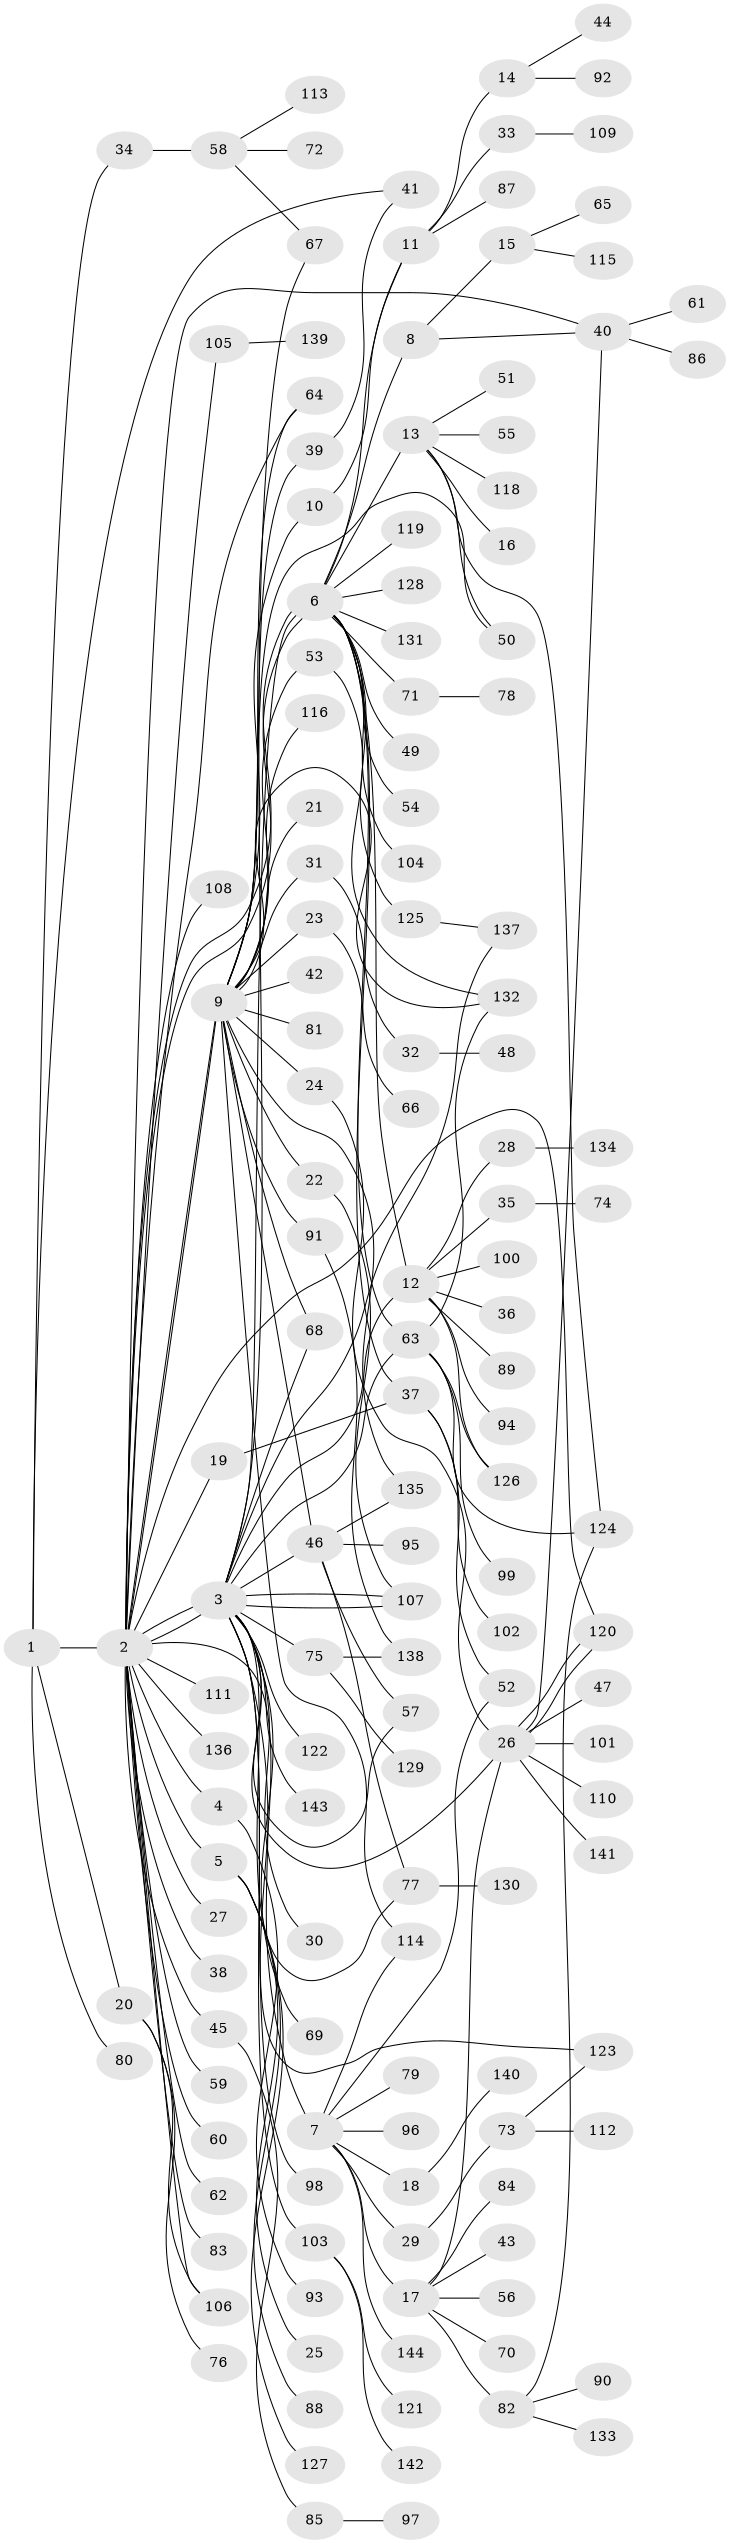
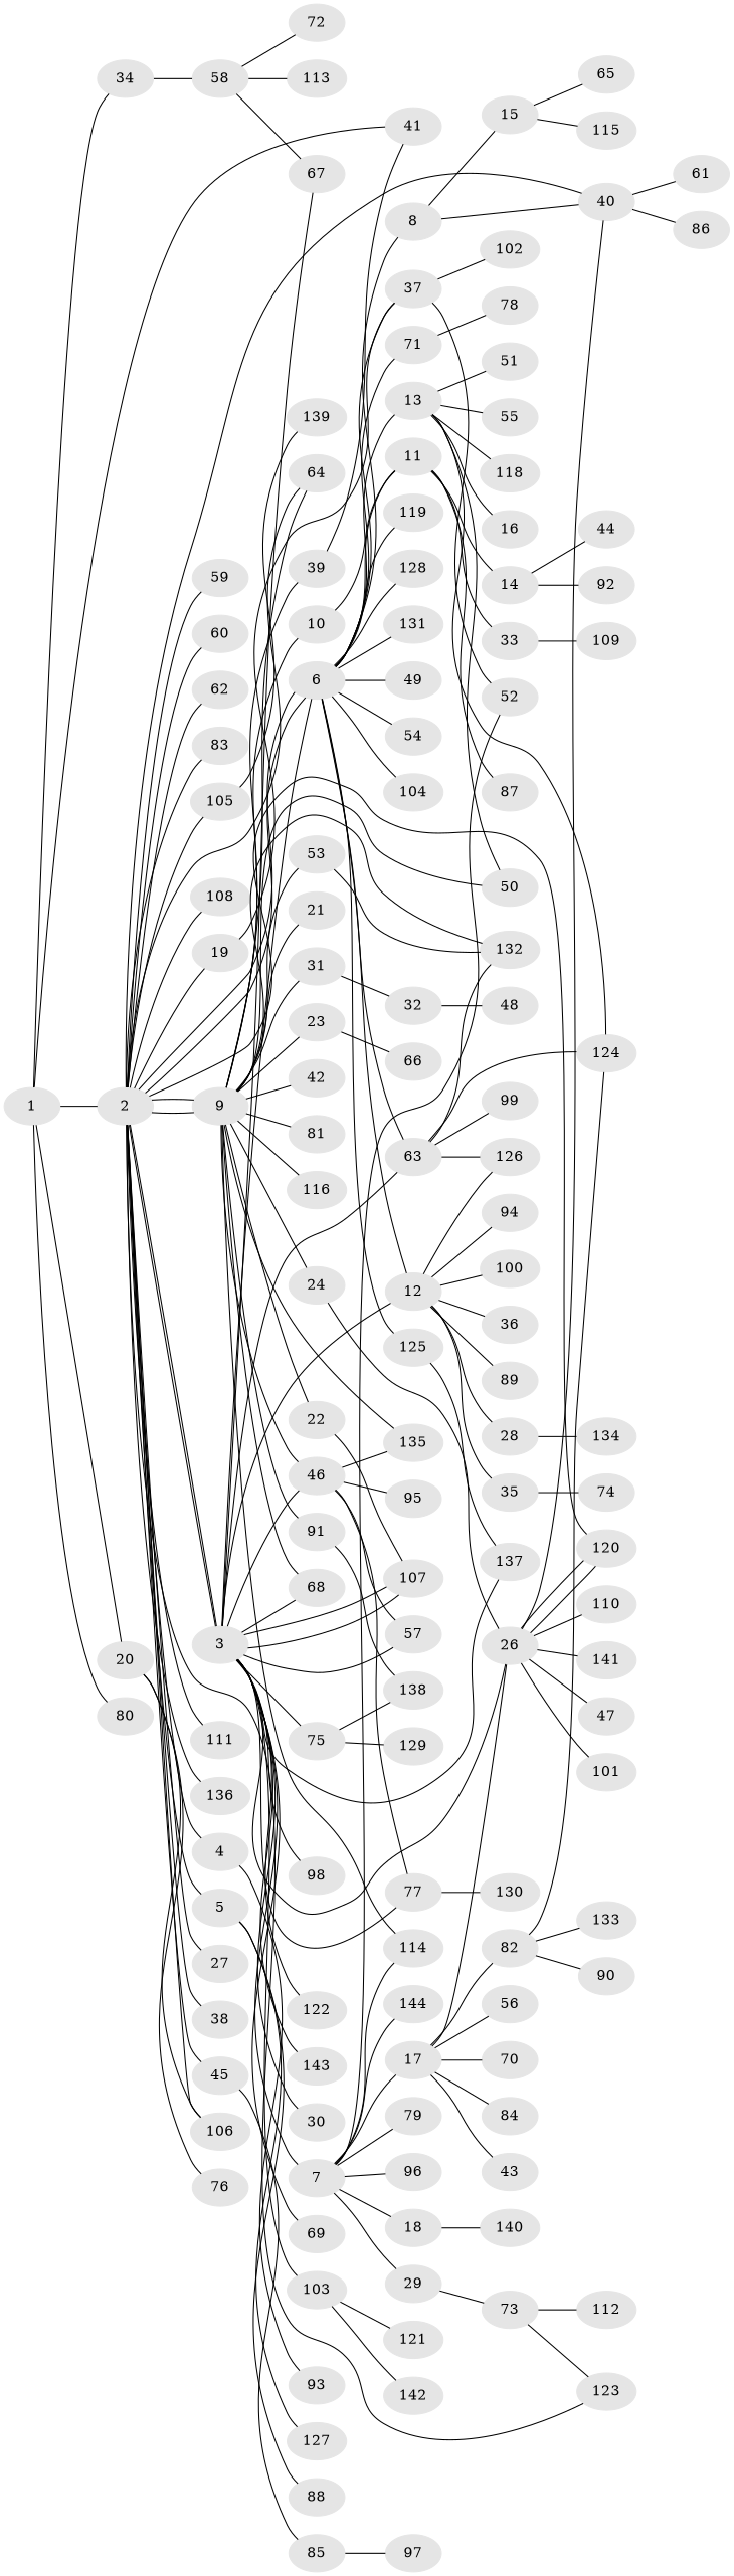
  graph {
    rankdir=LR
    node [color=gray90 style=filled]
    1
    2
    20
    34
    41
    80
    3
    4
    5
    6
    9
    19
    27
    38
    40
    45
    59
    60
    62
    64
    83
    105
    106
    108
    111
    120
    123
    136
    76
    58
    7
    12
    26
    30
    46
    57
    63
    67
    68
    69
    75
    77
    98
    103
    107
    122
    137
    143
    93
-   25
    88
    127
    8
    11
    13
    37
    49
    54
    71
    104
    119
    125
    128
    131
    114
    10
    21
    22
    23
    24
    31
    39
    42
    50
    53
    81
    91
    116
    132
    135
    61
    86
    85
    139
    17
    18
    29
    52
    79
    96
    144
    28
    35
    36
    89
    94
    100
    126
    47
    101
    110
    141
    95
    124
    99
    129
    138
    130
    121
    142
    15
    14
    33
    87
    16
    51
    55
    118
    102
    78
    43
    56
    70
    82
    84
    140
    73
    65
    115
    66
    32
    44
    92
    109
    134
    74
    90
    133
    112
    48
    72
    113
    97
    1 -- 2
    1 -- 20
    1 -- 34
    1 -- 41
    1 -- 80
    2 -- 3
    2 -- 3
    2 -- 4
    2 -- 5
    2 -- 6
    2 -- 6
    2 -- 9
    2 -- 9
    2 -- 19
    2 -- 27
    2 -- 38
    2 -- 40
    2 -- 45
    2 -- 59
    2 -- 60
    2 -- 62
    2 -- 64
    2 -- 83
    2 -- 105
    2 -- 106
    2 -- 108
    2 -- 111
    2 -- 120
    2 -- 123
    2 -- 136
    20 -- 106
    20 -- 76
    34 -- 58
    3 -- 6
    3 -- 7
    3 -- 12
    3 -- 26
    3 -- 30
    3 -- 46
    3 -- 57
    3 -- 63
    3 -- 67
    3 -- 68
    3 -- 69
    3 -- 75
    3 -- 77
    3 -- 98
    3 -- 103
    3 -- 107
    3 -- 107
    3 -- 122
    3 -- 137
    3 -- 143
    4 -- 93
-   5 -- 25
    5 -- 88
    5 -- 127
    6 -- 12
    6 -- 63
    6 -- 8
    6 -- 11
    6 -- 13
    6 -- 37
    6 -- 49
    6 -- 54
    6 -- 71
    6 -- 104
    6 -- 119
    6 -- 125
    6 -- 128
    6 -- 131
    9 -- 64
    9 -- 46
    9 -- 68
    9 -- 114
    9 -- 10
    9 -- 21
    9 -- 22
    9 -- 23
    9 -- 24
    9 -- 31
    9 -- 39
    9 -- 42
    9 -- 50
    9 -- 53
    9 -- 81
    9 -- 91
    9 -- 116
    9 -- 132
    9 -- 135
    19 -- 37
    40 -- 61
    40 -- 86
    45 -- 85
    105 -- 139
    58 -- 67
    58 -- 72
    58 -- 113
    7 -- 114
    7 -- 17
    7 -- 18
    7 -- 29
    7 -- 52
    7 -- 79
    7 -- 96
    7 -- 144
    12 -- 28
    12 -- 35
    12 -- 36
    12 -- 89
    12 -- 94
    12 -- 100
    12 -- 126
    26 -- 40
    26 -- 120
    26 -- 120
    26 -- 47
    26 -- 101
    26 -- 110
    26 -- 141
    46 -- 57
    46 -- 77
    46 -- 135
    46 -- 95
    63 -- 132
    63 -- 126
    63 -- 124
    63 -- 99
    75 -- 129
    75 -- 138
    77 -- 130
    103 -- 121
    103 -- 142
    8 -- 40
    8 -- 15
    11 -- 14
    11 -- 33
    11 -- 87
    13 -- 50
    13 -- 124
    13 -- 16
    13 -- 51
    13 -- 55
    13 -- 118
    37 -- 52
    37 -- 102
    71 -- 78
    125 -- 137
    10 -- 11
    22 -- 107
    23 -- 66
    24 -- 26
    31 -- 32
    39 -- 41
    53 -- 132
    91 -- 138
    85 -- 97
    17 -- 26
    17 -- 43
    17 -- 56
    17 -- 70
    17 -- 82
    17 -- 84
    18 -- 140
    29 -- 73
    28 -- 134
    35 -- 74
    15 -- 65
    15 -- 115
    14 -- 44
    14 -- 92
    33 -- 109
    82 -- 124
    82 -- 90
    82 -- 133
    73 -- 123
    73 -- 112
    32 -- 48
  }
